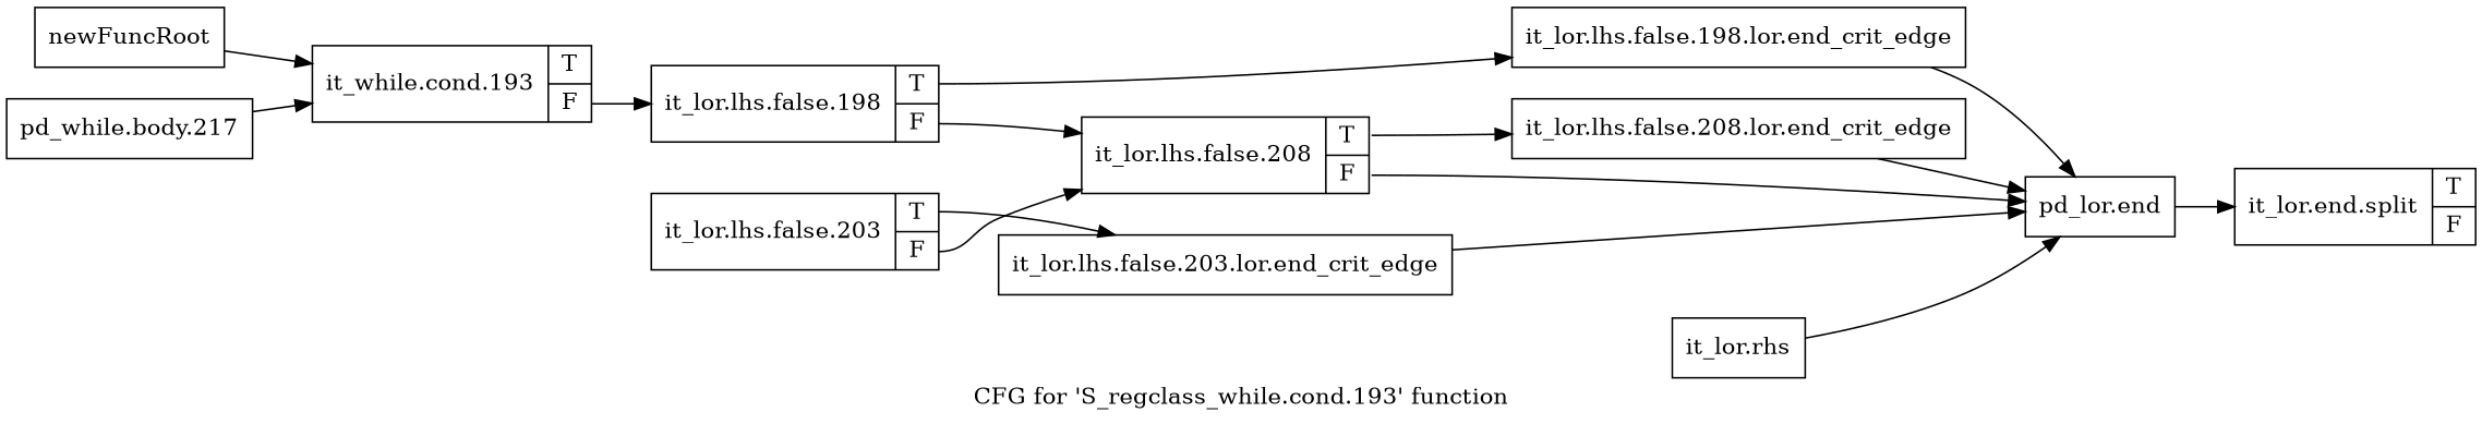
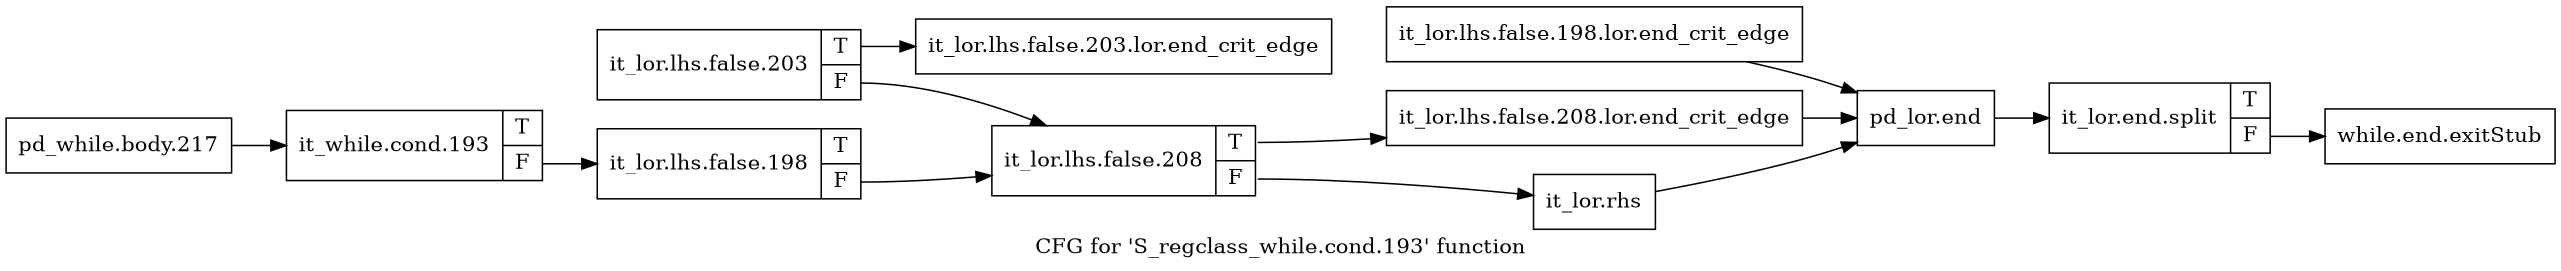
  digraph {
    label="CFG for 'S_regclass_while.cond.193' function"
    rankdir=LR
    node [shape=record]
-   n1 [label="{newFuncRoot}"]
    n2 [label="{it_while.cond.193|{<s0>T|<s1>F}}"]
    n3 [label="{it_lor.lhs.false.198|{<s0>T|<s1>F}}"]
    n4 [label="{it_lor.lhs.false.198.lor.end_crit_edge}"]
    n5 [label="{it_lor.lhs.false.208|{<s0>T|<s1>F}}"]
+   n6 [label="{while.end.exitStub}"]
    n7 [label="{pd_lor.end}"]
    n8 [label="{it_lor.end.split|{<s0>T|<s1>F}}"]
    n9 [label="{it_lor.lhs.false.203|{<s0>T|<s1>F}}"]
    n10 [label="{it_lor.lhs.false.203.lor.end_crit_edge}"]
    n11 [label="{it_lor.lhs.false.208.lor.end_crit_edge}"]
    n12 [label="{it_lor.rhs}"]
    n13 [label="{pd_while.body.217}"]
-   n1 -> n2
    n2 -> n3 [tailport=s1]
-   n3 -> n4 [tailport=s0]
    n3 -> n5 [tailport=s1]
    n4 -> n7
    n5 -> n11 [tailport=s0]
-   n5 -> n7 [tailport=s1]
+   n5 -> n12 [tailport=s1]
    n7 -> n8
+   n8 -> n6 [tailport=s1]
    n9 -> n5 [tailport=s1]
    n9 -> n10 [tailport=s0]
-   n10 -> n7
    n11 -> n7
    n12 -> n7
    n13 -> n2
  }
